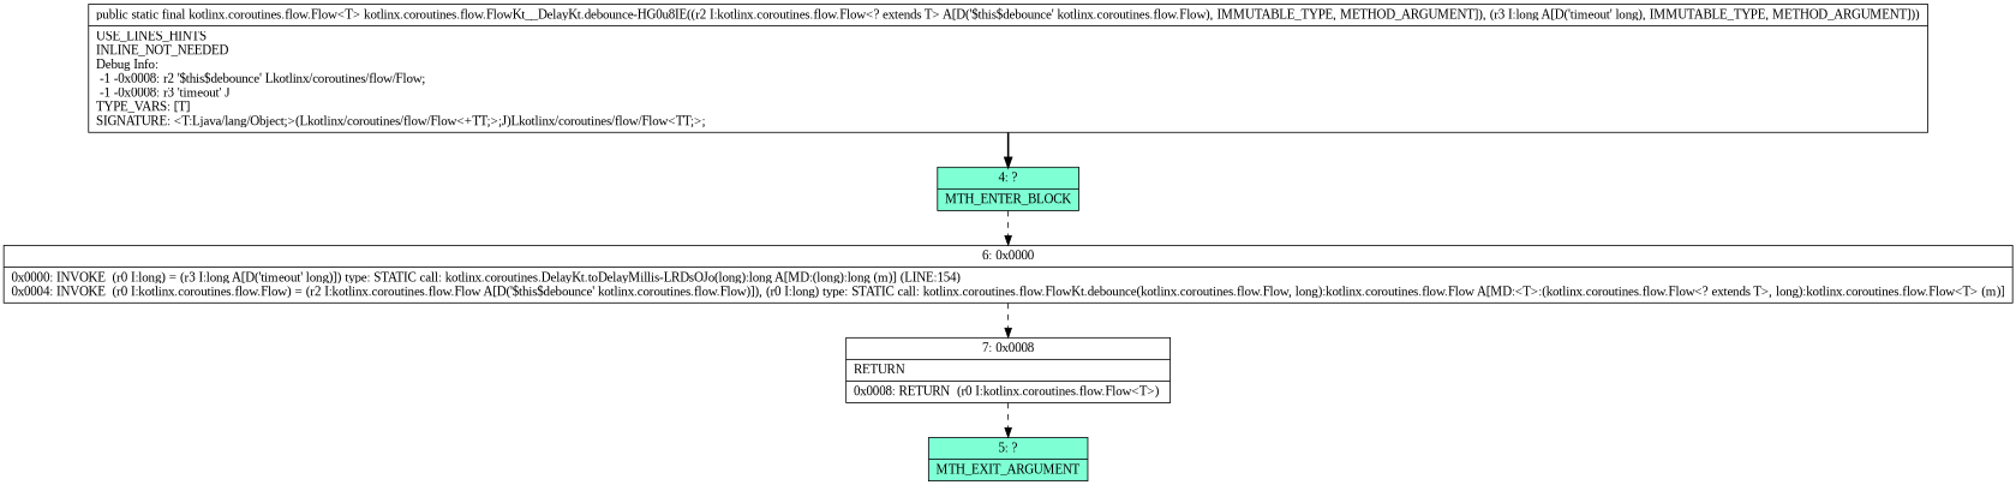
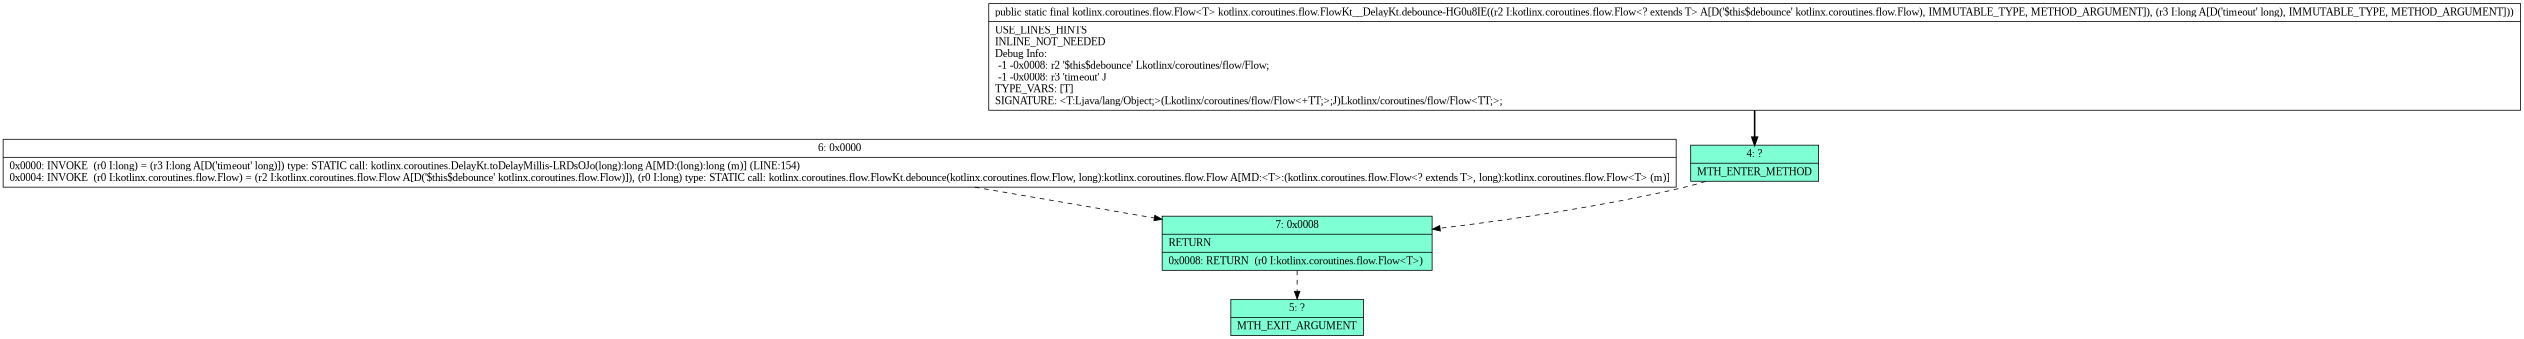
  digraph {
    fontname="Liberation Serif"
    node [fillcolor=aquamarine fontname="Liberation Serif" shape=record style=filled]
    edge [fontname="Liberation Serif" style=dashed]
-   n1 [label="{4\:\ ?|MTH_ENTER_BLOCK\l}"]
+   n1 [label="{4\:\ ?|MTH_ENTER_METHOD\l}"]
    n2 [fillcolor=white label="{6\:\ 0x0000|0x0000: INVOKE  (r0 I:long) = (r3 I:long A[D('timeout' long)]) type: STATIC call: kotlinx.coroutines.DelayKt.toDelayMillis\-LRDsOJo(long):long A[MD:(long):long (m)] (LINE:154)\l0x0004: INVOKE  (r0 I:kotlinx.coroutines.flow.Flow) = (r2 I:kotlinx.coroutines.flow.Flow A[D('$this$debounce' kotlinx.coroutines.flow.Flow)]), (r0 I:long) type: STATIC call: kotlinx.coroutines.flow.FlowKt.debounce(kotlinx.coroutines.flow.Flow, long):kotlinx.coroutines.flow.Flow A[MD:\<T\>:(kotlinx.coroutines.flow.Flow\<? extends T\>, long):kotlinx.coroutines.flow.Flow\<T\> (m)]\l}"]
-   n3 [fillcolor=white label="{7\:\ 0x0008|RETURN\l|0x0008: RETURN  (r0 I:kotlinx.coroutines.flow.Flow\<T\>) \l}"]
+   n3 [label="{7\:\ 0x0008|RETURN\l|0x0008: RETURN  (r0 I:kotlinx.coroutines.flow.Flow\<T\>) \l}"]
    n4 [label="{5\:\ ?|MTH_EXIT_ARGUMENT\l}"]
    n5 [fillcolor=white label="{public static final kotlinx.coroutines.flow.Flow\<T\> kotlinx.coroutines.flow.FlowKt__DelayKt.debounce\-HG0u8IE((r2 I:kotlinx.coroutines.flow.Flow\<? extends T\> A[D('$this$debounce' kotlinx.coroutines.flow.Flow), IMMUTABLE_TYPE, METHOD_ARGUMENT]), (r3 I:long A[D('timeout' long), IMMUTABLE_TYPE, METHOD_ARGUMENT]))  | USE_LINES_HINTS\lINLINE_NOT_NEEDED\lDebug Info:\l  \-1 \-0x0008: r2 '$this$debounce' Lkotlinx\/coroutines\/flow\/Flow;\l  \-1 \-0x0008: r3 'timeout' J\lTYPE_VARS: [T]\lSIGNATURE: \<T:Ljava\/lang\/Object;\>(Lkotlinx\/coroutines\/flow\/Flow\<+TT;\>;J)Lkotlinx\/coroutines\/flow\/Flow\<TT;\>;\l}"]
-   n1 -> n2
+   n1 -> n3
    n2 -> n3
    n3 -> n4
    n5 -> n1 [style=bold]
  }
